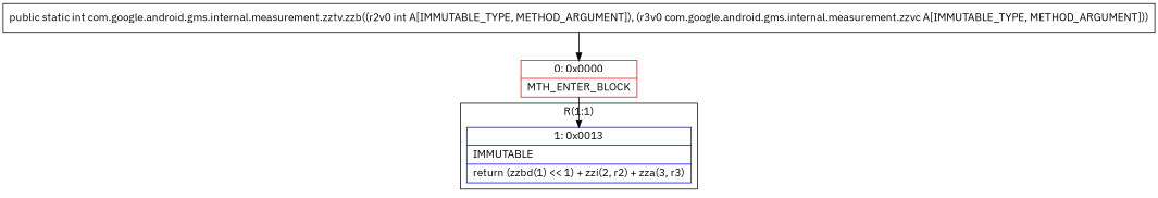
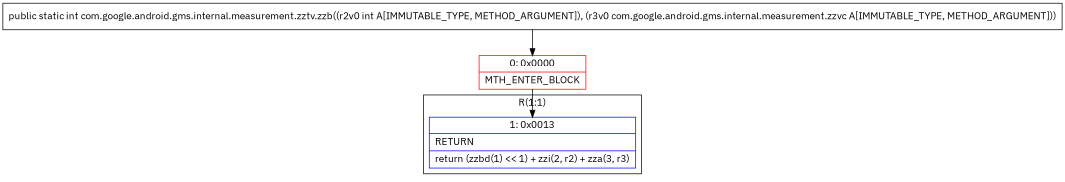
  digraph {
    fontname="IBM Plex Sans"
    node [shape=record fontname="IBM Plex Sans"]
    edge [fontname="IBM Plex Sans"]
-   n1 [color=blue label="{1\:\ 0x0013|IMMUTABLE\l|return (zzbd(1) \<\< 1) + zzi(2, r2) + zza(3, r3)\l}"]
+   n1 [color=blue label="{1\:\ 0x0013|RETURN\l|return (zzbd(1) \<\< 1) + zzi(2, r2) + zza(3, r3)\l}"]
    n2 [color=red label="{0\:\ 0x0000|MTH_ENTER_BLOCK\l}"]
    n3 [label="{public static int com.google.android.gms.internal.measurement.zztv.zzb((r2v0 int A[IMMUTABLE_TYPE, METHOD_ARGUMENT]), (r3v0 com.google.android.gms.internal.measurement.zzvc A[IMMUTABLE_TYPE, METHOD_ARGUMENT])) }"]
    subgraph cluster_1 {
      label="R(1:1)"
      n1
    }
    n2 -> n1
    n3 -> n2
  }
